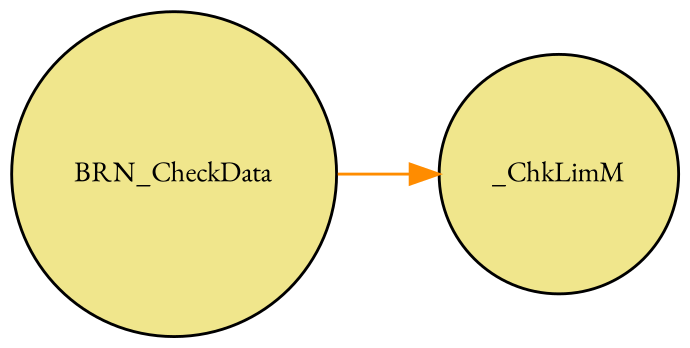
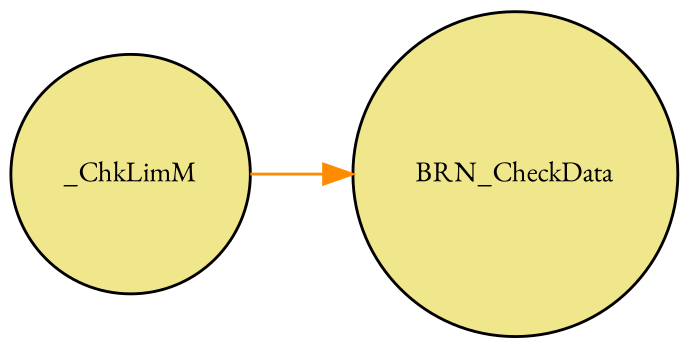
  digraph {
    rankdir=LR
    fontname="EB Garamond"
    node [color=black fillcolor=khaki fontname="EB Garamond" fontsize=10 shape=circle style=filled]
    n1 [fontcolor=black height=0.2 label=BRN_CheckData width=0.4]
    n2 [height=0.2 label=_ChkLimM width=0.4]
-   n1 -> n2 [color=darkorange fontname="EB Garamond" fontsize=10 labelfontname=Helvetica labelfontsize=10 style=solid]
+   n2 -> n1 [color=darkorange fontname="EB Garamond" fontsize=10 labelfontname=Helvetica labelfontsize=10 style=solid]
  }
